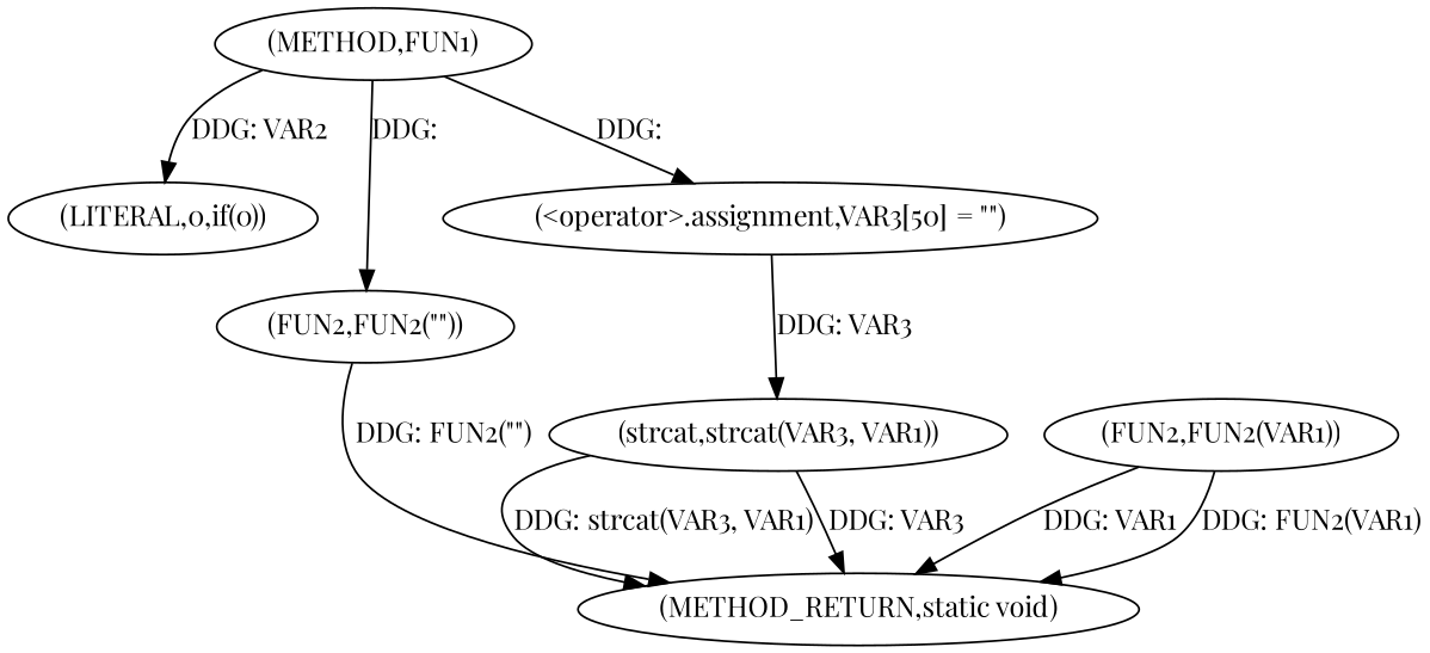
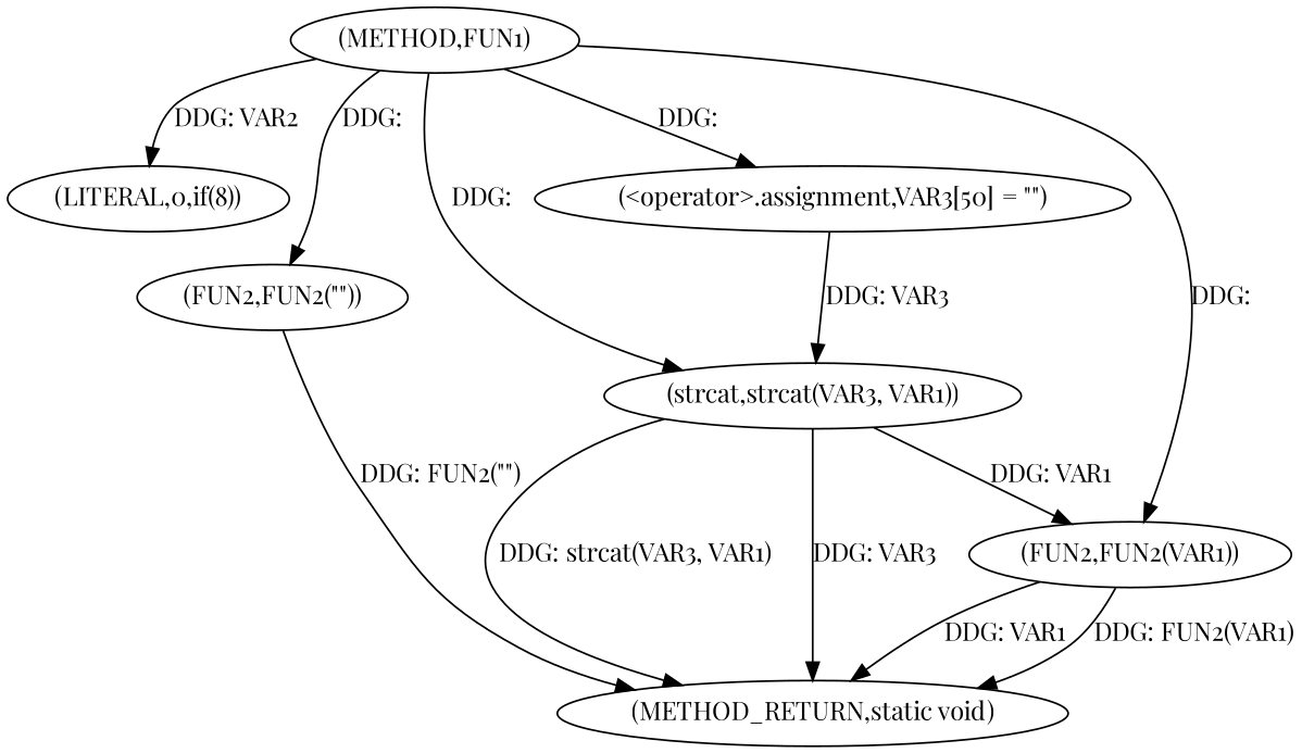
  digraph {
    fontname="Playfair Display"
    node [fontname="Playfair Display"]
    edge [fontname="Playfair Display"]
    n1 [label="(METHOD,FUN1)"]
-   n2 [label="(LITERAL,0,if(0))"]
+   n2 [label="(LITERAL,0,if(8))"]
    n3 [label="(FUN2,FUN2(\"\"))"]
    n4 [label="(<operator>.assignment,VAR3[50] = \"\")"]
    n5 [label="(strcat,strcat(VAR3, VAR1))"]
    n6 [label="(FUN2,FUN2(VAR1))"]
    n7 [label="(METHOD_RETURN,static void)"]
    n1 -> n2 [label="DDG: VAR2"]
    n1 -> n3 [label="DDG: "]
    n1 -> n4 [label="DDG: "]
+   n1 -> n5 [label="DDG: "]
+   n1 -> n6 [label="DDG: "]
    n3 -> n7 [label="DDG: FUN2(\"\")"]
    n4 -> n5 [label="DDG: VAR3"]
+   n5 -> n6 [label="DDG: VAR1"]
    n5 -> n7 [label="DDG: strcat(VAR3, VAR1)"]
    n5 -> n7 [label="DDG: VAR3"]
    n6 -> n7 [label="DDG: VAR1"]
    n6 -> n7 [label="DDG: FUN2(VAR1)"]
  }
